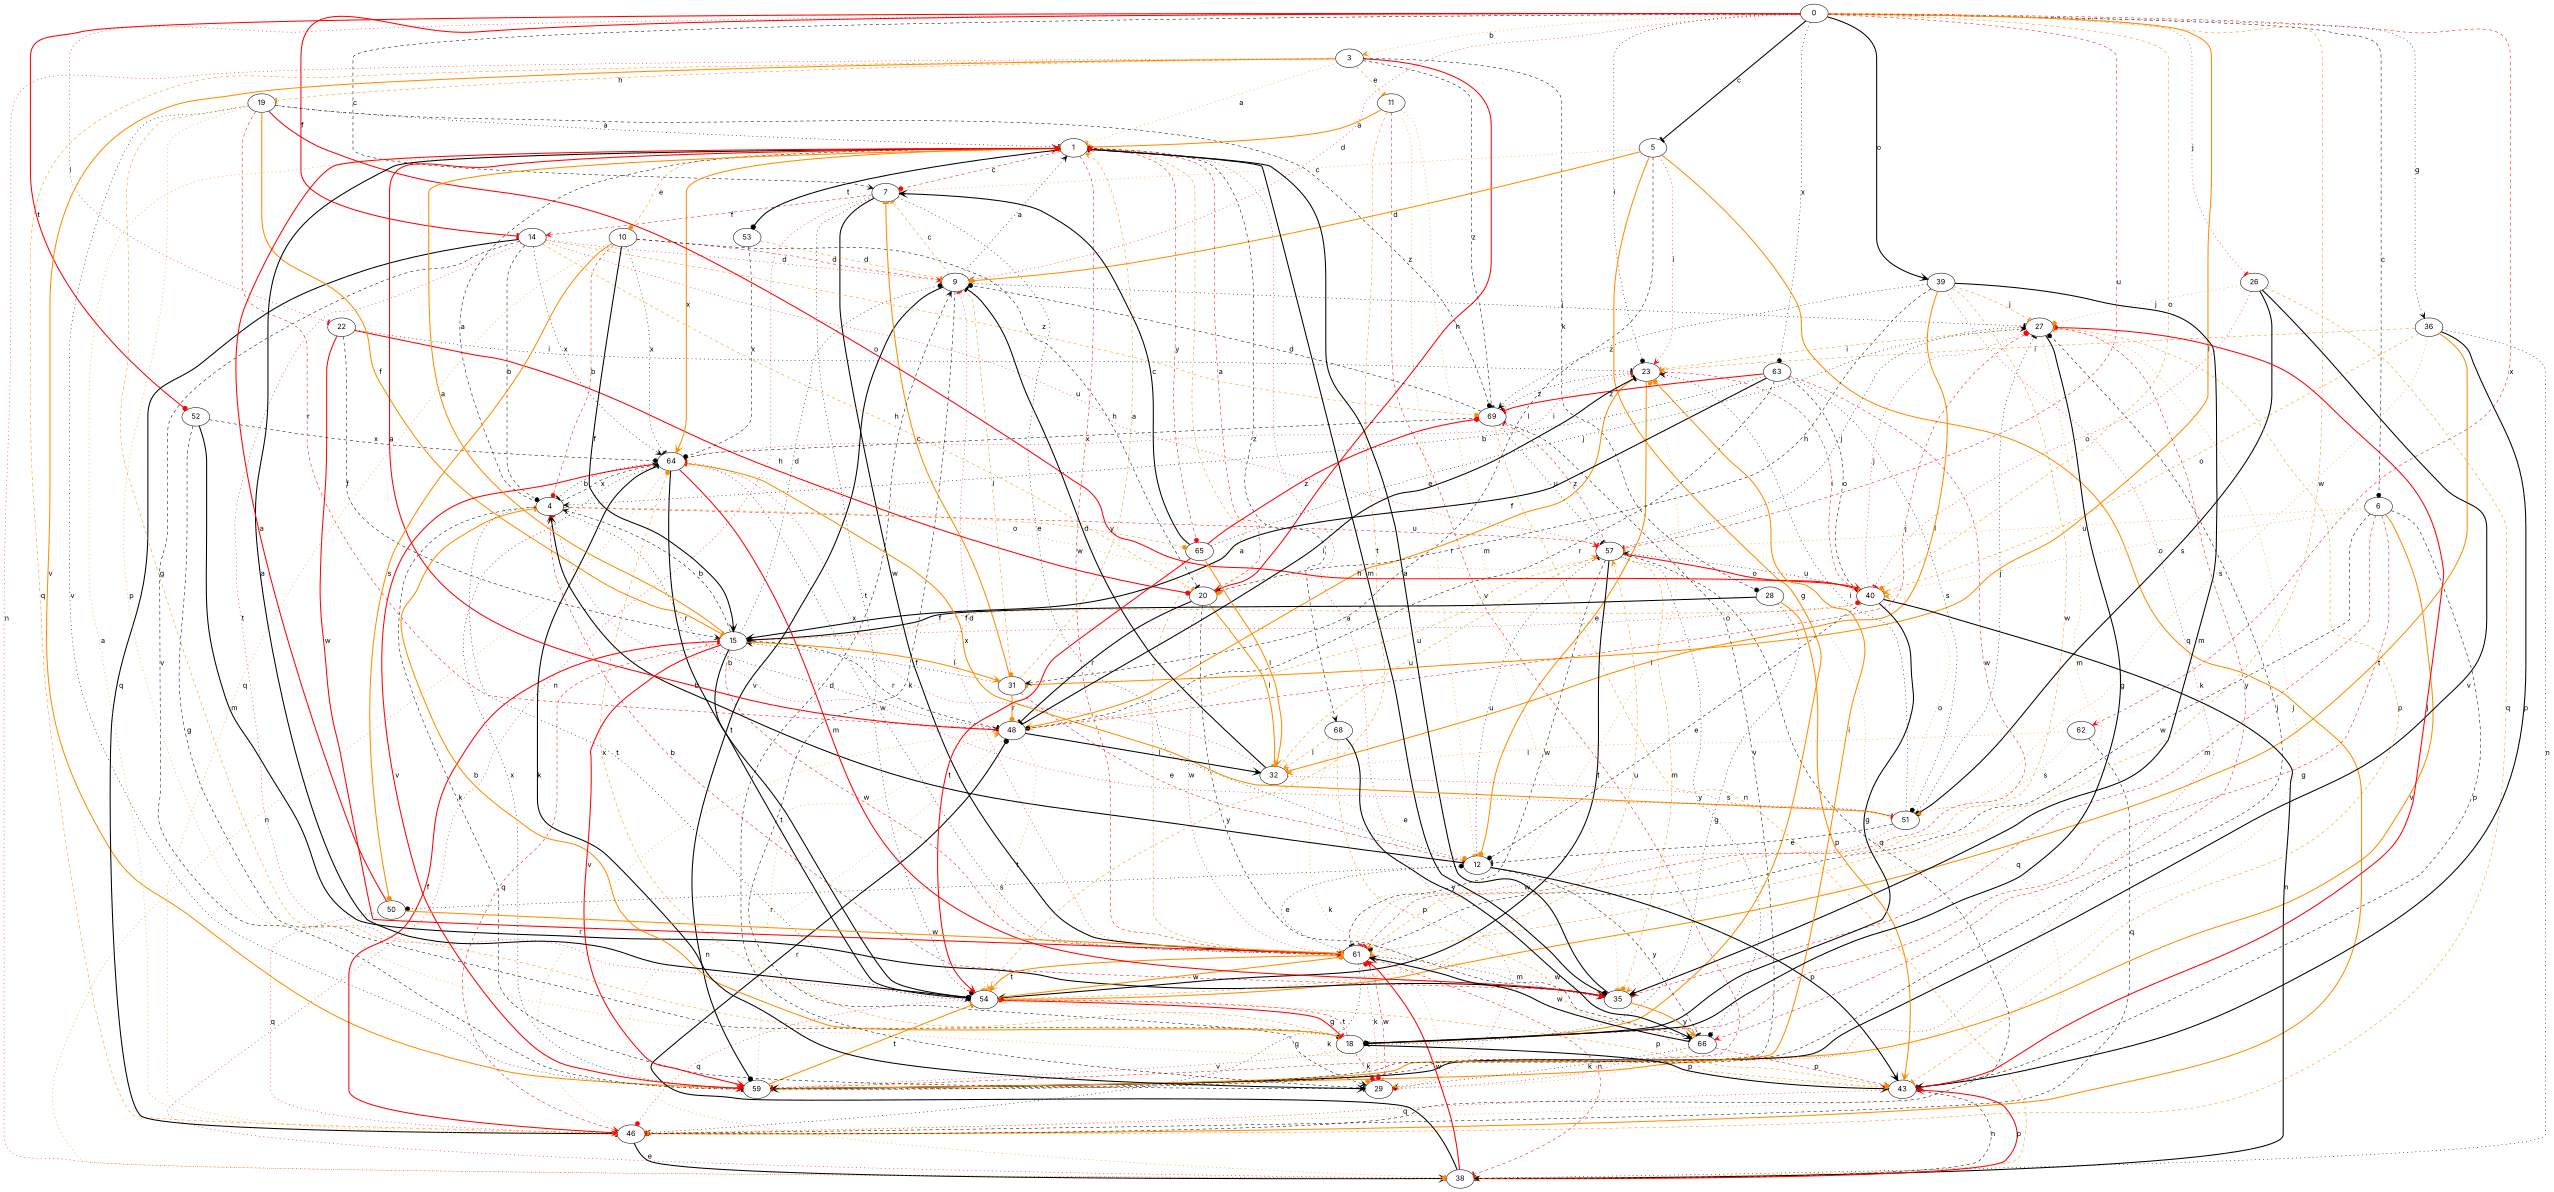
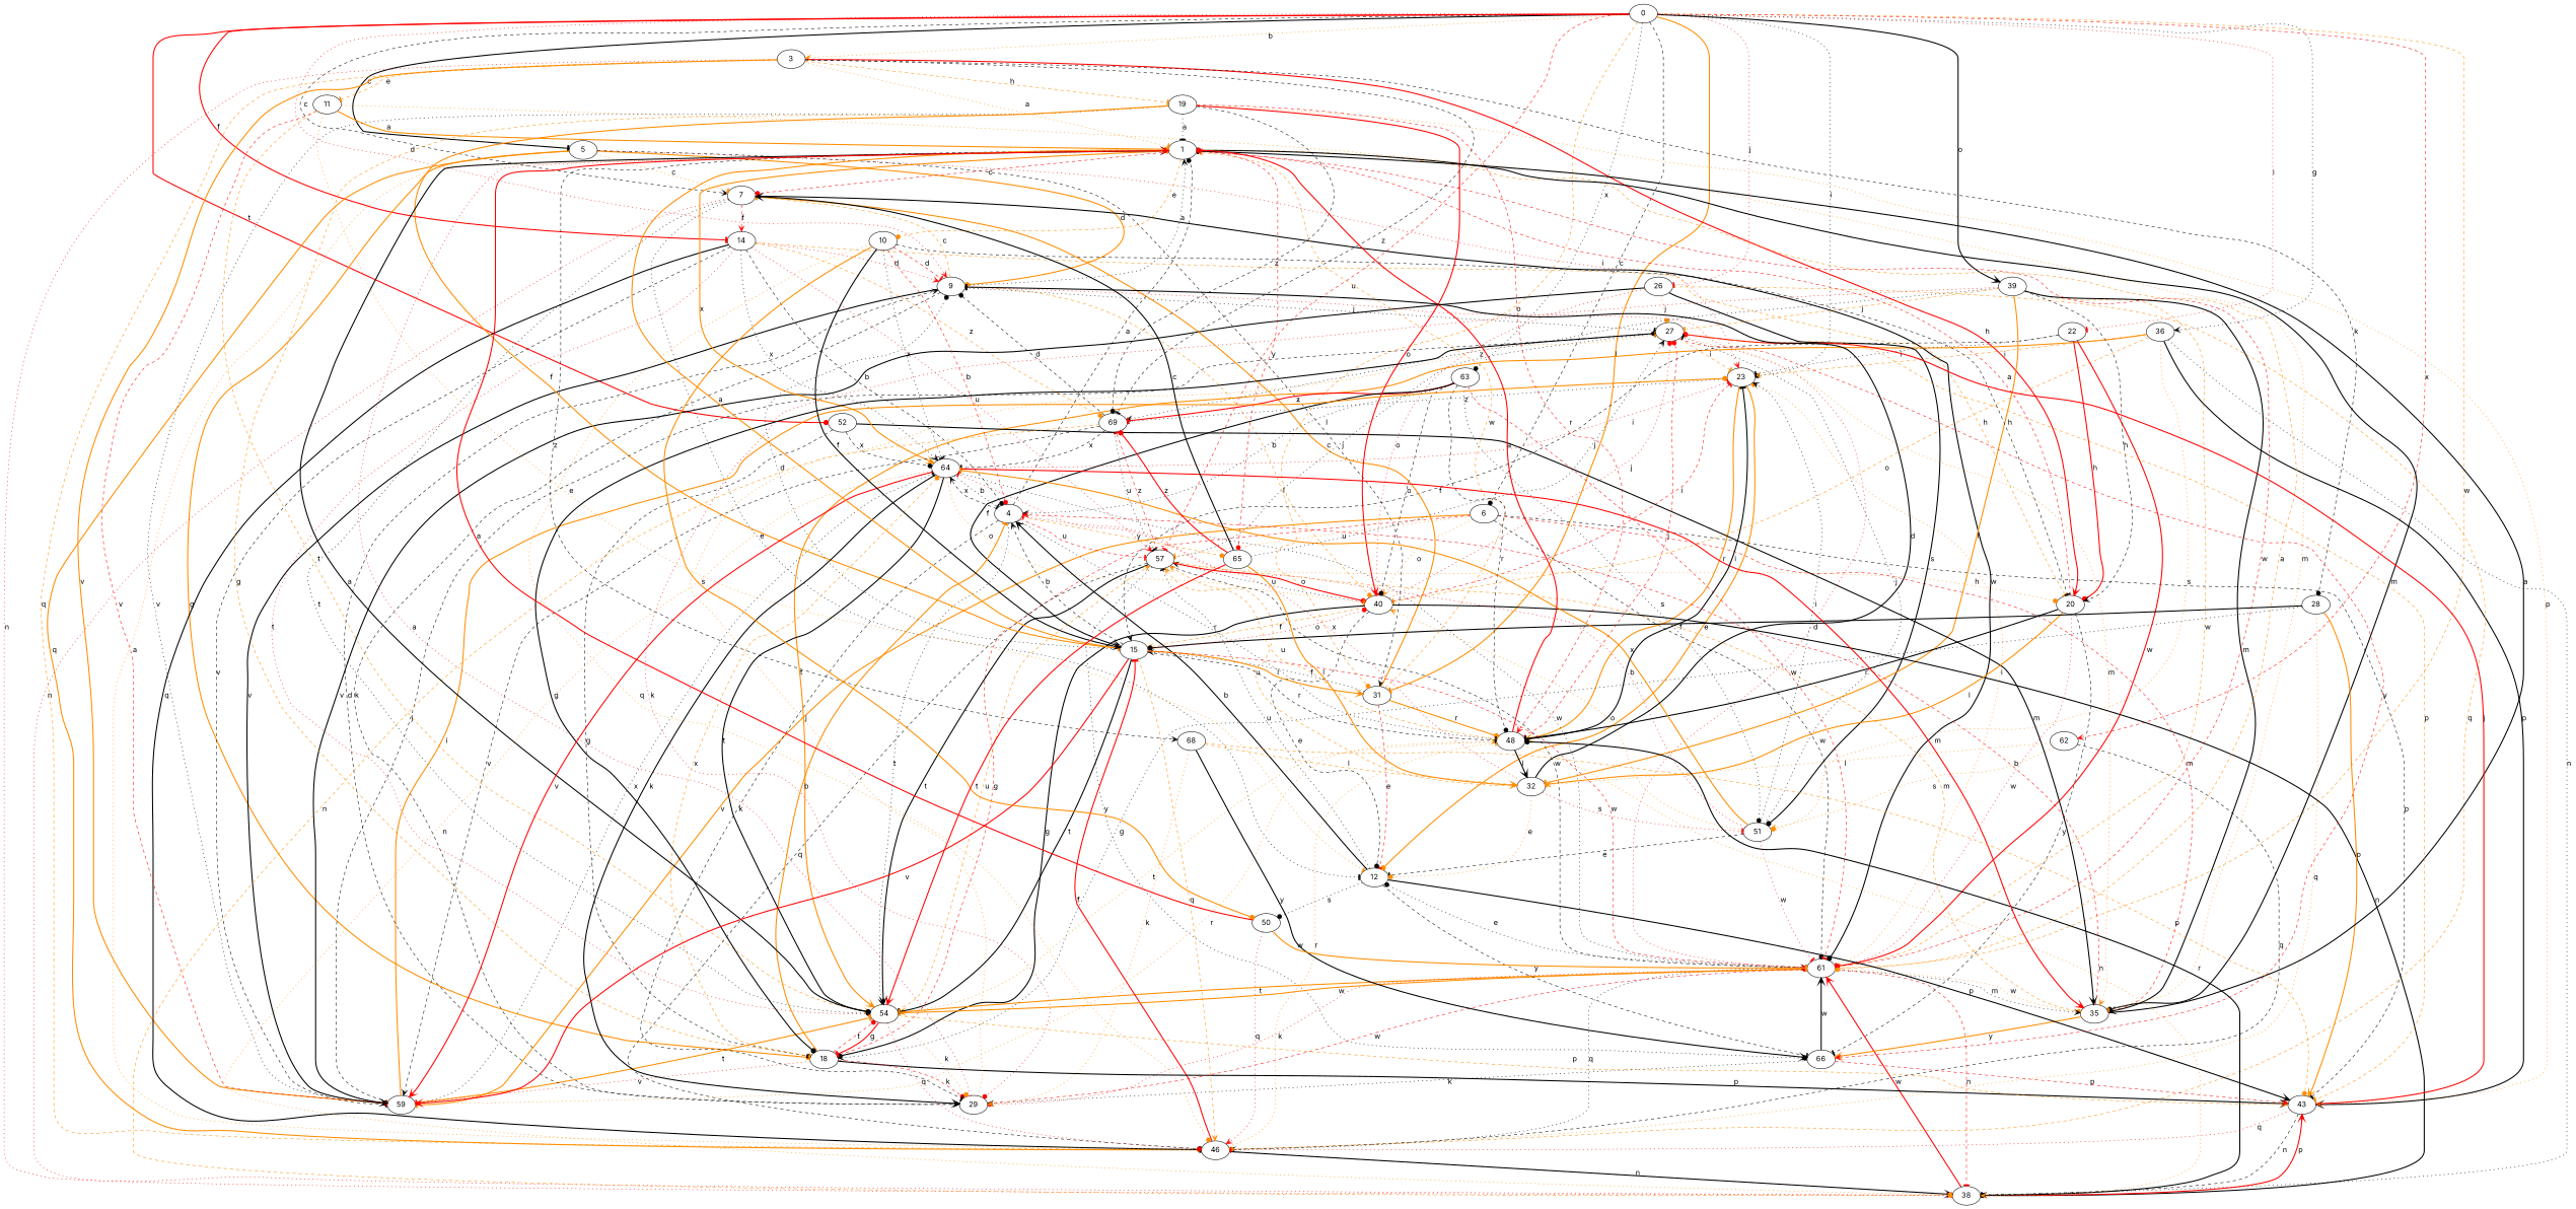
  strict digraph {
    fontname=Inter
    node [fontname=Inter]
    edge [arrowhead=vee color=black fontname=Inter style=dashed]
    0
    3
    5
    6
    7
    9
    14
    n8 [label=36]
    22
    23
    26
    31
    39
    40
    52
    57
    61
    62
    63
    1
    11
    19
    20
    28
    38
    46
    59
    69
    18
    35
    43
    54
    12
    29
    27
    64
    4
    51
    15
    48
    32
    66
    10
-   53
    65
    68
    50
    0 -> 3 [color=darkorange label=b style=dotted]
    0 -> 5 [arrowhead=tee label=c style=bold]
    0 -> 6 [arrowhead=dot label=c]
    0 -> 7 [label=c]
    0 -> 9 [color=red label=d style=dotted]
    0 -> 14 [arrowhead=tee color=red label=f style=bold]
    0 -> n8 [label=g style=dotted]
    0 -> 22 [arrowhead=tee color=red label=i style=dotted]
    0 -> 23 [arrowhead=dot label=i style=dotted]
    0 -> 26 [arrowhead=tee color=red label=j style=dotted]
    0 -> 31 [arrowhead=tee color=darkorange label=l style=bold]
    0 -> 39 [label=o style=bold]
    0 -> 40 [arrowhead=dot color=darkorange label=o]
    0 -> 52 [arrowhead=dot color=red label=t style=bold]
    0 -> 57 [arrowhead=tee color=red label=u]
    0 -> 61 [arrowhead=tee color=darkorange label=w]
    0 -> 62 [color=red label=x]
    0 -> 63 [arrowhead=dot label=x style=dotted]
    3 -> 1 [arrowhead=tee color=darkorange label=a style=dotted]
    3 -> 11 [arrowhead=tee color=darkorange label=e]
    3 -> 19 [arrowhead=tee color=darkorange label=h]
    3 -> 20 [color=red label=h style=bold]
    3 -> 28 [arrowhead=dot label=k]
    3 -> 38 [color=red label=n style=dotted]
    3 -> 46 [arrowhead=tee color=darkorange label=q]
    3 -> 59 [arrowhead=tee color=darkorange label=v style=bold]
    3 -> 69 [arrowhead=tee label=z]
    5 -> 7 [arrowhead=tee color=darkorange label=c style=dotted]
    5 -> 9 [arrowhead=dot color=darkorange label=d style=bold]
    5 -> 23 [color=red label=i style=dotted]
    5 -> 31 [label=l]
    5 -> 46 [arrowhead=dot color=darkorange label=q style=bold]
    5 -> 18 [arrowhead=dot color=darkorange label=g style=bold]
    6 -> 40 [color=darkorange label=o style=dotted]
    6 -> 57 [arrowhead=tee color=darkorange label=u style=dotted]
    6 -> 61 [arrowhead=dot label=w]
    6 -> 59 [arrowhead=tee color=darkorange label=v style=bold]
    6 -> 18 [arrowhead=tee color=red label=g]
    6 -> 35 [arrowhead=dot color=red label=m]
    6 -> 43 [arrowhead=tee label=p]
    7 -> 14 [color=red label=f]
    7 -> 61 [arrowhead=dot label=w style=bold]
    7 -> 38 [arrowhead=tee color=red label=n style=dotted]
    7 -> 54 [arrowhead=dot label=t style=dotted]
    7 -> 12 [arrowhead=tee label=e style=dotted]
    9 -> 7 [arrowhead=tee color=darkorange label=c]
    9 -> 31 [arrowhead=dot color=darkorange label=l]
    9 -> 1 [label=a style=dotted]
    9 -> 59 [arrowhead=dot label=v style=bold]
    9 -> 29 [label=k]
    9 -> 27 [arrowhead=tee label=j style=dotted]
    14 -> 9 [color=red label=d style=dotted]
    14 -> 57 [color=red label=u style=dotted]
    14 -> 20 [arrowhead=tee color=darkorange label=h]
    14 -> 46 [arrowhead=tee label=q style=bold]
    14 -> 59 [arrowhead=tee label=v]
    14 -> 69 [arrowhead=dot color=darkorange label=z]
    14 -> 54 [arrowhead=tee color=red label=t style=dotted]
    14 -> 64 [label=x style=dotted]
    14 -> 4 [arrowhead=dot label=b]
    n8 -> 23 [color=darkorange label=i]
    n8 -> 40 [arrowhead=tee color=darkorange label=o]
    n8 -> 38 [arrowhead=tee label=n style=dotted]
    n8 -> 43 [label=p style=bold]
    n8 -> 54 [color=darkorange label=t style=bold]
    n8 -> 51 [arrowhead=dot color=darkorange label=s style=dotted]
    22 -> 23 [arrowhead=tee label=i style=dotted]
    22 -> 61 [arrowhead=tee color=red label=w style=bold]
    22 -> 20 [arrowhead=dot color=red label=h style=bold]
    22 -> 15 [label=f]
    23 -> 69 [arrowhead=tee label=z style=dotted]
    23 -> 12 [arrowhead=dot color=darkorange label=e style=bold]
    23 -> 48 [color=darkorange label=r style=bold]
    26 -> 40 [arrowhead=tee color=red label=o style=dotted]
    26 -> 46 [arrowhead=dot color=darkorange label=q]
    26 -> 59 [label=v style=bold]
    26 -> 27 [arrowhead=dot color=darkorange label=j style=dotted]
    26 -> 51 [arrowhead=dot label=s style=bold]
    31 -> 7 [arrowhead=tee color=darkorange label=c style=bold]
-   31 -> 1 [color=darkorange label=a]
+   31 -> 1 [color=darkorange label=w]
    31 -> 12 [arrowhead=tee color=red label=e]
    31 -> 15 [label=f style=dotted]
    31 -> 48 [arrowhead=dot color=darkorange label=r style=bold]
    39 -> 61 [color=darkorange label=w]
    39 -> 20 [label=h]
    39 -> 69 [label=z style=dotted]
    39 -> 35 [label=m style=bold]
    39 -> 29 [arrowhead=dot color=red label=k style=dotted]
    39 -> 27 [arrowhead=tee color=darkorange label=j]
    39 -> 32 [arrowhead=tee color=darkorange label=l style=bold]
    40 -> 23 [arrowhead=tee color=red label=i]
    40 -> 57 [label=u style=dotted]
    40 -> 38 [arrowhead=dot label=n style=bold]
    40 -> 18 [arrowhead=dot label=g style=bold]
    40 -> 12 [arrowhead=dot label=e]
    40 -> 27 [arrowhead=dot color=red label=j style=dotted]
    40 -> 15 [color=darkorange label=f]
    52 -> 18 [arrowhead=dot label=g]
    52 -> 35 [label=m style=bold]
    52 -> 64 [arrowhead=dot label=x]
    57 -> 40 [arrowhead=dot color=red label=o style=bold]
    57 -> 61 [arrowhead=tee label=w]
    57 -> 20 [arrowhead=dot color=darkorange label=h style=dotted]
    57 -> 46 [arrowhead=dot label=q]
    57 -> 69 [arrowhead=tee color=red label=z]
    57 -> 35 [arrowhead=dot color=darkorange label=m]
    57 -> 54 [label=t style=bold]
    57 -> 27 [arrowhead=tee label=j style=dotted]
    57 -> 66 [arrowhead=dot label=y style=dotted]
    61 -> 9 [arrowhead=tee color=red label=d style=dotted]
    61 -> 23 [arrowhead=dot color=darkorange label=i style=dotted]
    61 -> 1 [arrowhead=tee color=darkorange label=a]
    61 -> 38 [arrowhead=tee color=red label=n]
    61 -> 46 [label=q style=dotted]
    61 -> 35 [label=m style=dotted]
    61 -> 54 [color=darkorange label=t style=bold]
    61 -> 12 [arrowhead=dot label=e style=dotted]
    61 -> 29 [arrowhead=dot color=red label=k style=dotted]
    62 -> 46 [arrowhead=dot label=q]
    62 -> 51 [color=darkorange label=s style=dotted]
    62 -> 32 [color=darkorange label=l style=dotted]
    63 -> 40 [arrowhead=dot label=o]
    63 -> 61 [arrowhead=tee color=red label=w]
    63 -> 69 [arrowhead=tee color=red label=z style=bold]
    63 -> 4 [label=b style=dotted]
    63 -> 51 [arrowhead=dot label=s style=dotted]
    63 -> 15 [label=f style=bold]
    63 -> 48 [arrowhead=dot label=r]
    1 -> 7 [arrowhead=dot color=red label=c]
    1 -> 61 [arrowhead=dot color=red label=w]
    1 -> 35 [arrowhead=dot label=m style=bold]
    1 -> 64 [color=darkorange label=x style=bold]
    1 -> 10 [arrowhead=dot color=darkorange label=e]
-   1 -> 53 [arrowhead=dot label=t style=bold]
    1 -> 65 [arrowhead=dot color=red label=y]
    1 -> 68 [label=z]
    11 -> 1 [arrowhead=dot color=darkorange label=a style=bold]
    11 -> 59 [arrowhead=tee color=red label=v]
    11 -> 35 [arrowhead=tee color=darkorange label=m style=dotted]
    11 -> 54 [color=darkorange label=t]
    11 -> 12 [arrowhead=tee color=darkorange label=e style=dotted]
    19 -> 40 [color=red label=o style=bold]
    19 -> 1 [arrowhead=tee label=a style=dotted]
    19 -> 59 [label=v style=dotted]
    19 -> 69 [arrowhead=dot label=z]
    19 -> 18 [arrowhead=tee color=darkorange label=g]
    19 -> 43 [color=darkorange label=p style=dotted]
    19 -> 15 [arrowhead=tee color=darkorange label=f style=bold]
    19 -> 48 [color=red label=r]
    20 -> 61 [arrowhead=dot color=red label=w style=dotted]
    20 -> 1 [color=red label=a]
    20 -> 48 [arrowhead=tee label=r style=bold]
    20 -> 32 [arrowhead=tee color=darkorange label=l style=bold]
    20 -> 66 [arrowhead=tee label=y]
    28 -> 46 [arrowhead=dot color=darkorange label=q style=dotted]
    28 -> 18 [label=g style=dotted]
    28 -> 43 [color=darkorange label=p style=bold]
    28 -> 15 [arrowhead=dot label=f style=bold]
    38 -> 61 [color=red label=w style=bold]
    38 -> 43 [color=red label=p style=bold]
    38 -> 48 [arrowhead=dot label=r style=bold]
    46 -> 1 [arrowhead=tee color=darkorange label=a style=dotted]
-   46 -> 38 [label=e style=bold]
+   46 -> 38 [label=n style=bold]
    46 -> 15 [arrowhead=tee color=red label=f style=bold]
    46 -> 48 [arrowhead=tee color=darkorange label=r style=dotted]
    59 -> 23 [arrowhead=dot color=darkorange label=i style=bold]
    59 -> 54 [arrowhead=tee color=darkorange label=t style=bold]
    59 -> 27 [arrowhead=dot label=j]
    59 -> 64 [arrowhead=tee label=x style=dotted]
    59 -> 48 [color=darkorange label=r style=dotted]
    69 -> 9 [arrowhead=dot label=d]
    69 -> 57 [arrowhead=tee label=u style=dotted]
    69 -> 38 [arrowhead=dot color=darkorange label=n]
    69 -> 59 [label=v]
    69 -> 64 [arrowhead=tee label=x]
    18 -> 59 [arrowhead=tee color=red label=v style=dotted]
    18 -> 43 [label=p style=bold]
    18 -> 54 [arrowhead=dot color=red label=t]
    18 -> 29 [arrowhead=dot color=red label=k]
    18 -> 64 [arrowhead=dot color=darkorange label=x]
    18 -> 4 [arrowhead=tee color=darkorange label=b style=bold]
    35 -> 61 [arrowhead=dot color=darkorange label=w style=dotted]
    35 -> 1 [arrowhead=tee label=a style=bold]
    35 -> 4 [color=red label=b]
    35 -> 66 [color=darkorange label=y style=bold]
    43 -> 38 [label=n]
    43 -> 46 [arrowhead=tee color=red label=q style=dotted]
    43 -> 27 [arrowhead=dot color=red label=j style=bold]
    54 -> 57 [color=darkorange label=u]
    54 -> 61 [arrowhead=dot color=darkorange label=w style=bold]
    54 -> 1 [label=a style=bold]
    54 -> 46 [arrowhead=dot color=red label=q style=dotted]
    54 -> 18 [arrowhead=tee color=red label=g style=bold]
    54 -> 43 [color=darkorange label=p]
    54 -> 29 [arrowhead=dot color=darkorange label=k style=dotted]
    12 -> 57 [arrowhead=tee label=u style=dotted]
    12 -> 43 [label=p style=bold]
    12 -> 4 [label=b style=bold]
    12 -> 66 [arrowhead=tee label=y]
    12 -> 50 [arrowhead=dot label=s style=dotted]
    29 -> 9 [label=d]
    29 -> 61 [arrowhead=dot color=red label=w]
    29 -> 1 [arrowhead=dot color=red label=a style=dotted]
    29 -> 27 [arrowhead=tee color=darkorange label=j style=dotted]
    27 -> 23 [arrowhead=tee color=darkorange label=i]
    27 -> 18 [arrowhead=dot label=g style=bold]
    27 -> 35 [color=darkorange label=m style=dotted]
    27 -> 43 [arrowhead=tee color=darkorange label=p]
    27 -> 66 [color=red label=y]
    64 -> 23 [arrowhead=tee color=red label=i style=dotted]
    64 -> 40 [arrowhead=tee color=darkorange label=o style=dotted]
    64 -> 61 [label=w style=dotted]
    64 -> 38 [arrowhead=dot color=darkorange label=n style=dotted]
    64 -> 59 [color=red label=v style=bold]
    64 -> 35 [color=red label=m style=bold]
    64 -> 54 [arrowhead=dot label=t style=bold]
    64 -> 29 [label=k style=bold]
    64 -> 4 [arrowhead=tee label=b style=dotted]
    4 -> 57 [arrowhead=tee color=red label=u]
    4 -> 1 [arrowhead=dot label=a]
    4 -> 54 [label=t style=dotted]
    4 -> 29 [arrowhead=tee label=k]
    4 -> 64 [label=x]
    4 -> 48 [arrowhead=tee label=r style=dotted]
    4 -> 65 [arrowhead=dot color=darkorange label=y]
    51 -> 23 [label=i style=dotted]
    51 -> 40 [color=darkorange label=o style=dotted]
    51 -> 61 [arrowhead=tee color=red label=w style=dotted]
    51 -> 12 [arrowhead=tee label=e]
    51 -> 27 [arrowhead=tee label=j style=dotted]
    51 -> 64 [arrowhead=tee color=darkorange label=x style=bold]
    51 -> 4 [arrowhead=tee color=red label=b style=dotted]
    15 -> 9 [arrowhead=dot label=d style=dotted]
    15 -> 31 [color=darkorange label=l style=bold]
    15 -> 40 [arrowhead=dot color=red label=o style=dotted]
    15 -> 61 [color=red label=w]
    15 -> 1 [arrowhead=tee color=darkorange label=a style=bold]
-   15 -> 46 [color=red label=q]
+   15 -> 46 [color=darkorange label=q]
    15 -> 59 [color=red label=v style=bold]
    15 -> 54 [arrowhead=tee label=t style=bold]
    15 -> 4 [label=b]
    15 -> 48 [arrowhead=tee label=r]
    48 -> 23 [arrowhead=tee label=i style=bold]
    48 -> 57 [color=darkorange label=u]
    48 -> 1 [arrowhead=dot color=red label=a style=bold]
    48 -> 38 [color=darkorange label=n style=dotted]
    48 -> 54 [arrowhead=tee color=darkorange label=t style=dotted]
    48 -> 27 [arrowhead=dot color=red label=j]
    48 -> 32 [label=l style=bold]
    32 -> 9 [arrowhead=tee label=d style=bold]
    32 -> 57 [color=darkorange label=u]
    32 -> 12 [arrowhead=dot color=darkorange label=e style=dotted]
    32 -> 64 [arrowhead=tee color=red label=x style=dotted]
    32 -> 51 [arrowhead=tee color=red label=s style=dotted]
    66 -> 61 [label=w style=bold]
    66 -> 43 [color=red label=p]
    66 -> 29 [label=k style=dotted]
    10 -> 9 [arrowhead=tee color=red label=d]
    10 -> 20 [arrowhead=tee label=h]
    10 -> 46 [arrowhead=dot color=darkorange label=q style=dotted]
    10 -> 64 [arrowhead=tee label=x style=dotted]
    10 -> 4 [arrowhead=dot color=red label=b]
    10 -> 15 [label=f style=bold]
    10 -> 50 [arrowhead=dot color=darkorange label=s style=bold]
-   53 -> 9 [arrowhead=tee color=darkorange label=d]
-   53 -> 64 [arrowhead=dot label=x]
    65 -> 7 [label=c style=bold]
    65 -> 69 [arrowhead=dot color=red label=z style=bold]
    65 -> 54 [color=red label=t style=bold]
    65 -> 27 [label=j style=dotted]
    65 -> 32 [color=darkorange label=l style=bold]
    68 -> 43 [arrowhead=dot color=darkorange label=p]
    68 -> 29 [color=darkorange label=k style=dotted]
    68 -> 32 [color=darkorange label=l]
    68 -> 66 [label=y style=bold]
    50 -> 61 [arrowhead=tee color=darkorange label=w style=bold]
    50 -> 1 [color=red label=a style=bold]
    50 -> 46 [color=red label=q style=dotted]
  }
